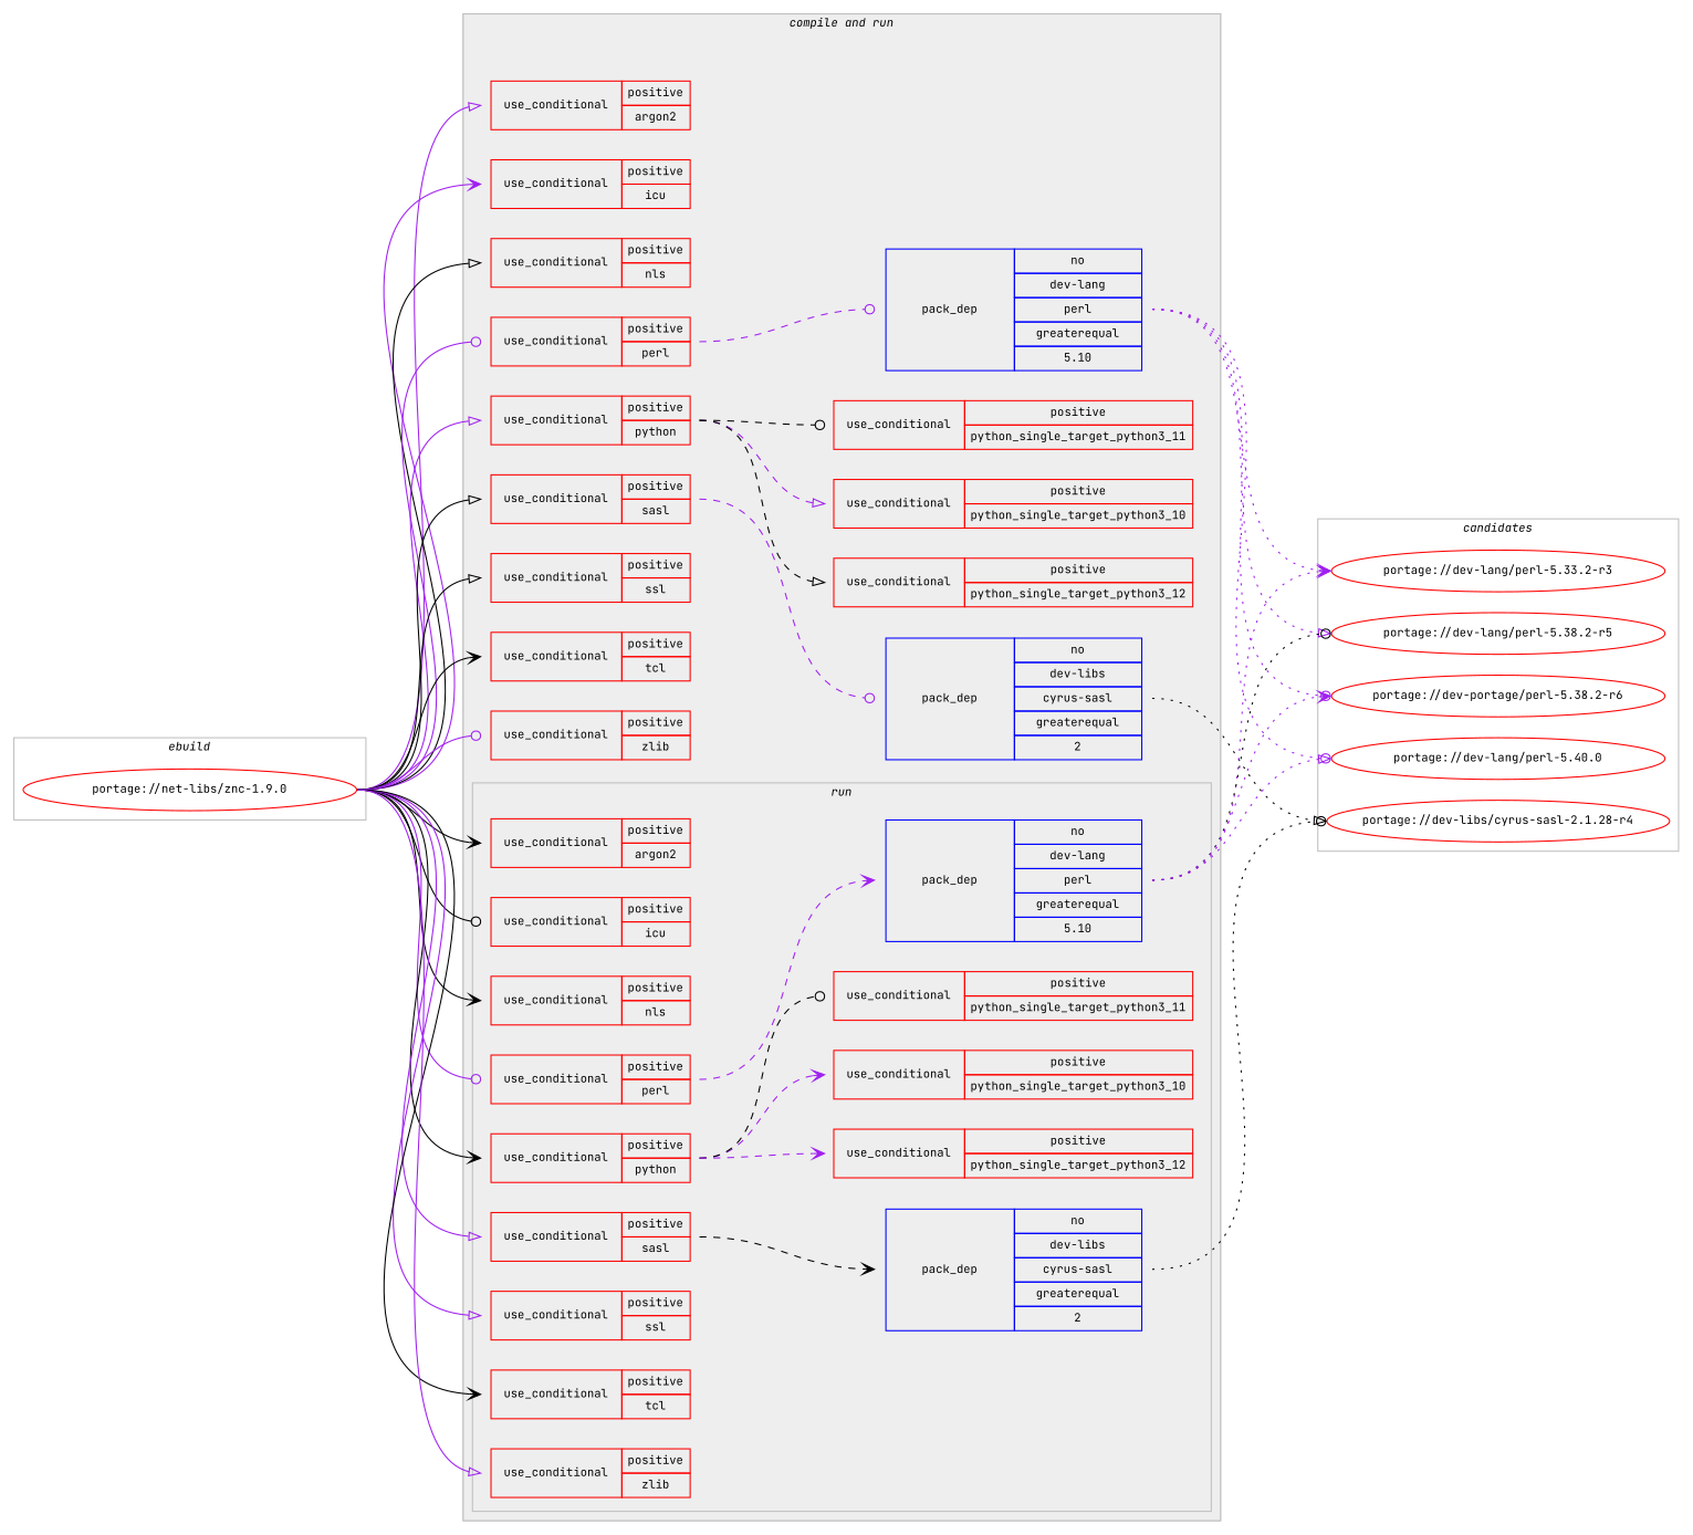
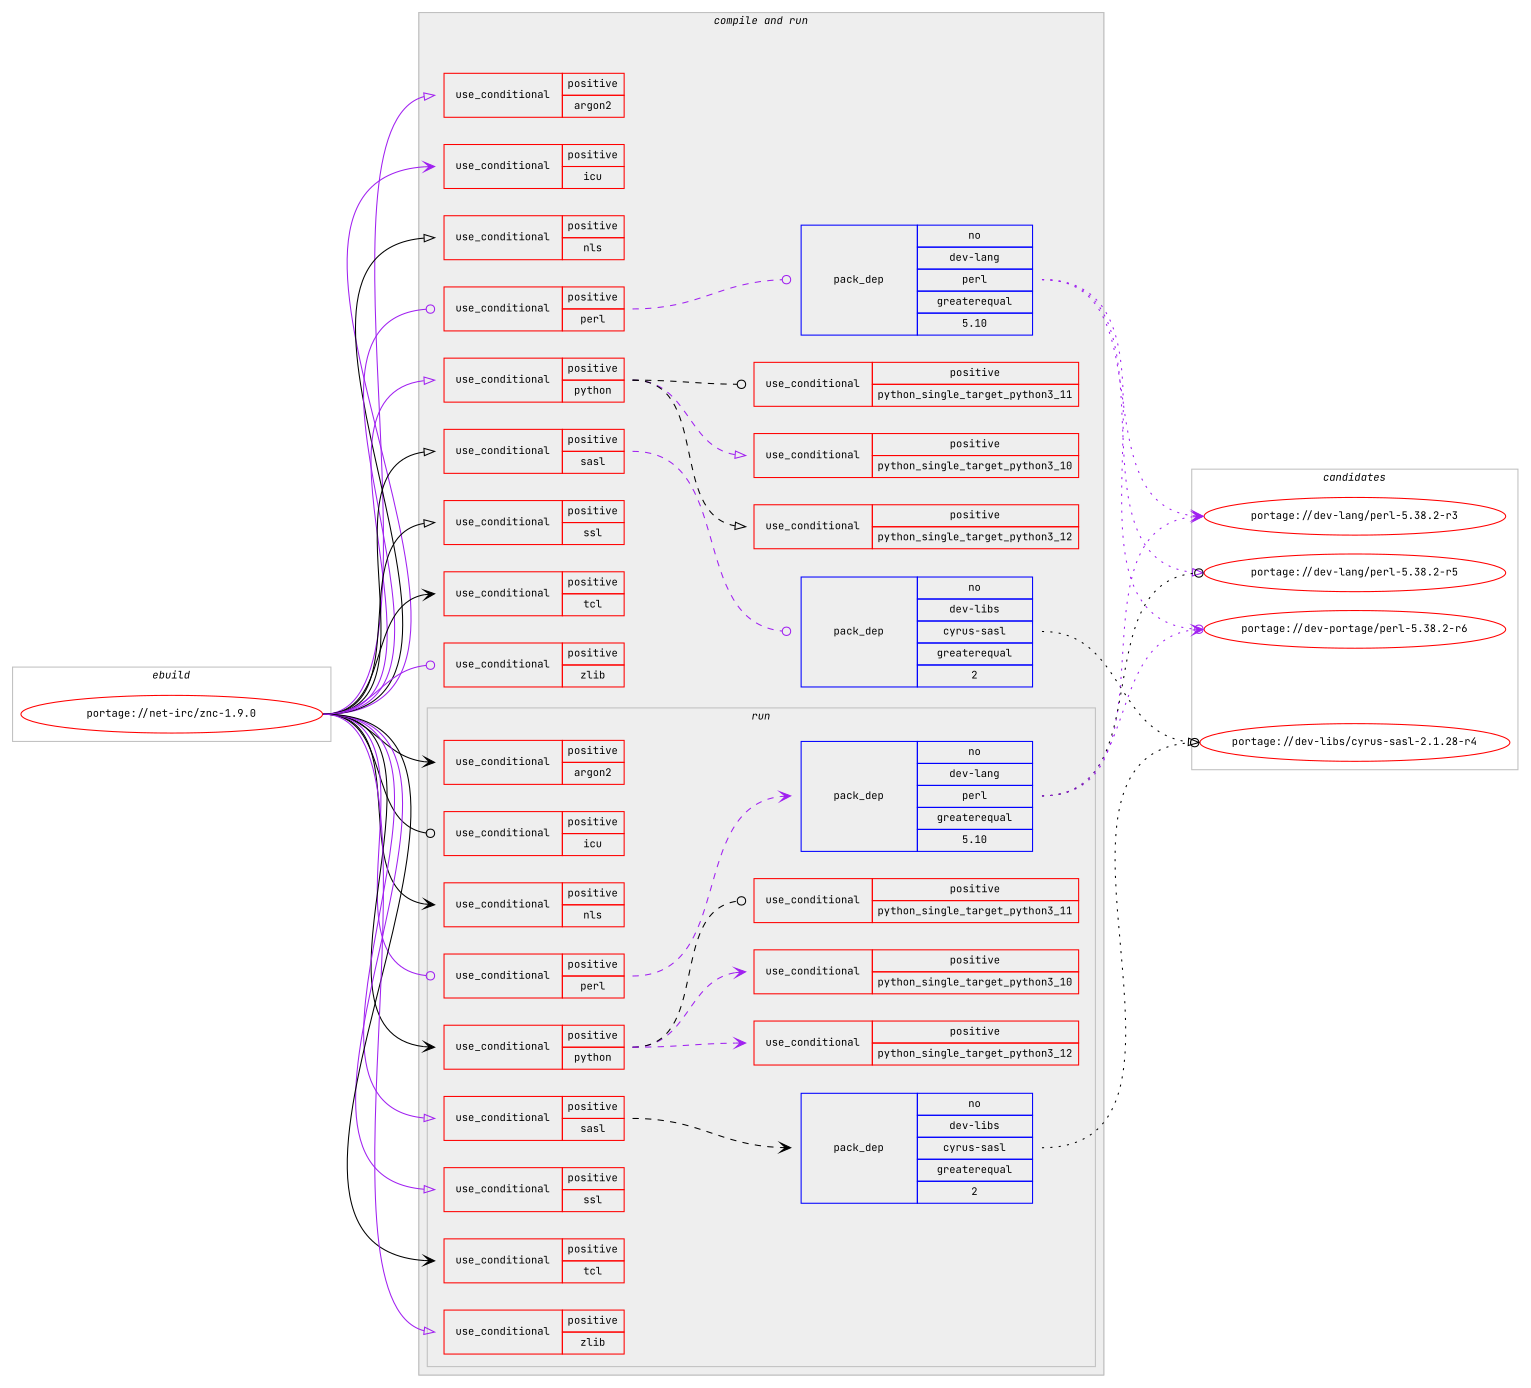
  digraph {
    compound=true
    concentrate=true
    fontname="JetBrains Mono"
    fontsize=10
    newrank=true
    rankdir=LR
    ranksep=1.5
    node [color=red fontname="JetBrains Mono" fontsize=10 shape=none]
    edge [arrowhead=onormal color=purple fontname="JetBrains Mono" headport=w style=solid tailport=e weight=20]
-   n1 [label="portage://net-libs/znc-1.9.0" width=4 shape=""]
+   n1 [label="portage://net-irc/znc-1.9.0" width=4 shape=""]
    n2 [label=<<TABLE BORDER="0" CELLBORDER="1" CELLSPACING="0" CELLPADDING="4"><TR><TD ROWSPAN="3" CELLPADDING="10">use_conditional</TD></TR><TR><TD>positive</TD></TR><TR><TD>argon2</TD></TR></TABLE>>]
    n3 [label=<<TABLE BORDER="0" CELLBORDER="1" CELLSPACING="0" CELLPADDING="4"><TR><TD ROWSPAN="3" CELLPADDING="10">use_conditional</TD></TR><TR><TD>positive</TD></TR><TR><TD>icu</TD></TR></TABLE>>]
    n4 [label=<<TABLE BORDER="0" CELLBORDER="1" CELLSPACING="0" CELLPADDING="4"><TR><TD ROWSPAN="3" CELLPADDING="10">use_conditional</TD></TR><TR><TD>positive</TD></TR><TR><TD>nls</TD></TR></TABLE>>]
    n5 [color=blue label=<<TABLE BORDER="0" CELLBORDER="1" CELLSPACING="0" CELLPADDING="4" WIDTH="220"><TR><TD ROWSPAN="6" CELLPADDING="30">pack_dep</TD></TR><TR><TD WIDTH="110">no</TD></TR><TR><TD>dev-lang</TD></TR><TR><TD>perl</TD></TR><TR><TD>greaterequal</TD></TR><TR><TD>5.10</TD></TR></TABLE>>]
    n6 [label=<<TABLE BORDER="0" CELLBORDER="1" CELLSPACING="0" CELLPADDING="4"><TR><TD ROWSPAN="3" CELLPADDING="10">use_conditional</TD></TR><TR><TD>positive</TD></TR><TR><TD>perl</TD></TR></TABLE>>]
    n7 [label=<<TABLE BORDER="0" CELLBORDER="1" CELLSPACING="0" CELLPADDING="4"><TR><TD ROWSPAN="3" CELLPADDING="10">use_conditional</TD></TR><TR><TD>positive</TD></TR><TR><TD>python_single_target_python3_10</TD></TR></TABLE>>]
    n8 [label=<<TABLE BORDER="0" CELLBORDER="1" CELLSPACING="0" CELLPADDING="4"><TR><TD ROWSPAN="3" CELLPADDING="10">use_conditional</TD></TR><TR><TD>positive</TD></TR><TR><TD>python_single_target_python3_11</TD></TR></TABLE>>]
    n9 [label=<<TABLE BORDER="0" CELLBORDER="1" CELLSPACING="0" CELLPADDING="4"><TR><TD ROWSPAN="3" CELLPADDING="10">use_conditional</TD></TR><TR><TD>positive</TD></TR><TR><TD>python_single_target_python3_12</TD></TR></TABLE>>]
    n10 [label=<<TABLE BORDER="0" CELLBORDER="1" CELLSPACING="0" CELLPADDING="4"><TR><TD ROWSPAN="3" CELLPADDING="10">use_conditional</TD></TR><TR><TD>positive</TD></TR><TR><TD>python</TD></TR></TABLE>>]
    n11 [color=blue label=<<TABLE BORDER="0" CELLBORDER="1" CELLSPACING="0" CELLPADDING="4" WIDTH="220"><TR><TD ROWSPAN="6" CELLPADDING="30">pack_dep</TD></TR><TR><TD WIDTH="110">no</TD></TR><TR><TD>dev-libs</TD></TR><TR><TD>cyrus-sasl</TD></TR><TR><TD>greaterequal</TD></TR><TR><TD>2</TD></TR></TABLE>>]
    n12 [label=<<TABLE BORDER="0" CELLBORDER="1" CELLSPACING="0" CELLPADDING="4"><TR><TD ROWSPAN="3" CELLPADDING="10">use_conditional</TD></TR><TR><TD>positive</TD></TR><TR><TD>sasl</TD></TR></TABLE>>]
    n13 [label=<<TABLE BORDER="0" CELLBORDER="1" CELLSPACING="0" CELLPADDING="4"><TR><TD ROWSPAN="3" CELLPADDING="10">use_conditional</TD></TR><TR><TD>positive</TD></TR><TR><TD>ssl</TD></TR></TABLE>>]
    n14 [label=<<TABLE BORDER="0" CELLBORDER="1" CELLSPACING="0" CELLPADDING="4"><TR><TD ROWSPAN="3" CELLPADDING="10">use_conditional</TD></TR><TR><TD>positive</TD></TR><TR><TD>tcl</TD></TR></TABLE>>]
    n15 [label=<<TABLE BORDER="0" CELLBORDER="1" CELLSPACING="0" CELLPADDING="4"><TR><TD ROWSPAN="3" CELLPADDING="10">use_conditional</TD></TR><TR><TD>positive</TD></TR><TR><TD>zlib</TD></TR></TABLE>>]
    n16 [label=<<TABLE BORDER="0" CELLBORDER="1" CELLSPACING="0" CELLPADDING="4"><TR><TD ROWSPAN="3" CELLPADDING="10">use_conditional</TD></TR><TR><TD>positive</TD></TR><TR><TD>argon2</TD></TR></TABLE>>]
    n17 [label=<<TABLE BORDER="0" CELLBORDER="1" CELLSPACING="0" CELLPADDING="4"><TR><TD ROWSPAN="3" CELLPADDING="10">use_conditional</TD></TR><TR><TD>positive</TD></TR><TR><TD>icu</TD></TR></TABLE>>]
    n18 [label=<<TABLE BORDER="0" CELLBORDER="1" CELLSPACING="0" CELLPADDING="4"><TR><TD ROWSPAN="3" CELLPADDING="10">use_conditional</TD></TR><TR><TD>positive</TD></TR><TR><TD>nls</TD></TR></TABLE>>]
    n19 [color=blue label=<<TABLE BORDER="0" CELLBORDER="1" CELLSPACING="0" CELLPADDING="4" WIDTH="220"><TR><TD ROWSPAN="6" CELLPADDING="30">pack_dep</TD></TR><TR><TD WIDTH="110">no</TD></TR><TR><TD>dev-lang</TD></TR><TR><TD>perl</TD></TR><TR><TD>greaterequal</TD></TR><TR><TD>5.10</TD></TR></TABLE>>]
    n20 [label=<<TABLE BORDER="0" CELLBORDER="1" CELLSPACING="0" CELLPADDING="4"><TR><TD ROWSPAN="3" CELLPADDING="10">use_conditional</TD></TR><TR><TD>positive</TD></TR><TR><TD>perl</TD></TR></TABLE>>]
    n21 [label=<<TABLE BORDER="0" CELLBORDER="1" CELLSPACING="0" CELLPADDING="4"><TR><TD ROWSPAN="3" CELLPADDING="10">use_conditional</TD></TR><TR><TD>positive</TD></TR><TR><TD>python_single_target_python3_10</TD></TR></TABLE>>]
    n22 [label=<<TABLE BORDER="0" CELLBORDER="1" CELLSPACING="0" CELLPADDING="4"><TR><TD ROWSPAN="3" CELLPADDING="10">use_conditional</TD></TR><TR><TD>positive</TD></TR><TR><TD>python_single_target_python3_11</TD></TR></TABLE>>]
    n23 [label=<<TABLE BORDER="0" CELLBORDER="1" CELLSPACING="0" CELLPADDING="4"><TR><TD ROWSPAN="3" CELLPADDING="10">use_conditional</TD></TR><TR><TD>positive</TD></TR><TR><TD>python_single_target_python3_12</TD></TR></TABLE>>]
    n24 [label=<<TABLE BORDER="0" CELLBORDER="1" CELLSPACING="0" CELLPADDING="4"><TR><TD ROWSPAN="3" CELLPADDING="10">use_conditional</TD></TR><TR><TD>positive</TD></TR><TR><TD>python</TD></TR></TABLE>>]
    n25 [color=blue label=<<TABLE BORDER="0" CELLBORDER="1" CELLSPACING="0" CELLPADDING="4" WIDTH="220"><TR><TD ROWSPAN="6" CELLPADDING="30">pack_dep</TD></TR><TR><TD WIDTH="110">no</TD></TR><TR><TD>dev-libs</TD></TR><TR><TD>cyrus-sasl</TD></TR><TR><TD>greaterequal</TD></TR><TR><TD>2</TD></TR></TABLE>>]
    n26 [label=<<TABLE BORDER="0" CELLBORDER="1" CELLSPACING="0" CELLPADDING="4"><TR><TD ROWSPAN="3" CELLPADDING="10">use_conditional</TD></TR><TR><TD>positive</TD></TR><TR><TD>sasl</TD></TR></TABLE>>]
    n27 [label=<<TABLE BORDER="0" CELLBORDER="1" CELLSPACING="0" CELLPADDING="4"><TR><TD ROWSPAN="3" CELLPADDING="10">use_conditional</TD></TR><TR><TD>positive</TD></TR><TR><TD>ssl</TD></TR></TABLE>>]
    n28 [label=<<TABLE BORDER="0" CELLBORDER="1" CELLSPACING="0" CELLPADDING="4"><TR><TD ROWSPAN="3" CELLPADDING="10">use_conditional</TD></TR><TR><TD>positive</TD></TR><TR><TD>tcl</TD></TR></TABLE>>]
    n29 [label=<<TABLE BORDER="0" CELLBORDER="1" CELLSPACING="0" CELLPADDING="4"><TR><TD ROWSPAN="3" CELLPADDING="10">use_conditional</TD></TR><TR><TD>positive</TD></TR><TR><TD>zlib</TD></TR></TABLE>>]
-   n30 [label="portage://dev-lang/perl-5.33.2-r3" width=4 shape=""]
+   n30 [label="portage://dev-lang/perl-5.38.2-r3" width=4 shape=""]
    n31 [label="portage://dev-lang/perl-5.38.2-r5" width=4 shape=""]
    n32 [label="portage://dev-portage/perl-5.38.2-r6" width=4 shape=""]
-   n33 [label="portage://dev-lang/perl-5.40.0" width=4 shape=""]
    n34 [label="portage://dev-libs/cyrus-sasl-2.1.28-r4" width=4 shape=""]
    subgraph cluster_1 {
      color=gray
      label=<<i>ebuild</i>>
      rank=same
      n1
    }
    subgraph cluster_2 {
      color=gray
      label=<<i>dependencies</i>>
      subgraph cluster_3 {
        color=gray
        fillcolor="#eeeeee"
        label=<<i>compile</i>>
        style=filled
        subgraph sub_4 {
          color=gray
          fillcolor="#eeeeee"
          label=<<i>compile</i>>
          style=filled
          n2
        }
        subgraph sub_5 {
          color=gray
          fillcolor="#eeeeee"
          label=<<i>compile</i>>
          style=filled
          n3
        }
        subgraph sub_6 {
          color=gray
          fillcolor="#eeeeee"
          label=<<i>compile</i>>
          style=filled
          n4
        }
        subgraph sub_7 {
          color=gray
          fillcolor="#eeeeee"
          label=<<i>compile</i>>
          style=filled
          n6
          subgraph sub_8 {
            color=gray
            fillcolor="#eeeeee"
            label=<<i>compile</i>>
            style=filled
            n5
          }
        }
        subgraph sub_9 {
          color=gray
          fillcolor="#eeeeee"
          label=<<i>compile</i>>
          style=filled
          n10
          subgraph sub_10 {
            color=gray
            fillcolor="#eeeeee"
            label=<<i>compile</i>>
            style=filled
            n7
          }
          subgraph sub_11 {
            color=gray
            fillcolor="#eeeeee"
            label=<<i>compile</i>>
            style=filled
            n8
          }
          subgraph sub_12 {
            color=gray
            fillcolor="#eeeeee"
            label=<<i>compile</i>>
            style=filled
            n9
          }
        }
        subgraph sub_13 {
          color=gray
          fillcolor="#eeeeee"
          label=<<i>compile</i>>
          style=filled
          n12
          subgraph sub_14 {
            color=gray
            fillcolor="#eeeeee"
            label=<<i>compile</i>>
            style=filled
            n11
          }
        }
        subgraph sub_15 {
          color=gray
          fillcolor="#eeeeee"
          label=<<i>compile</i>>
          style=filled
          n13
        }
        subgraph sub_16 {
          color=gray
          fillcolor="#eeeeee"
          label=<<i>compile</i>>
          style=filled
          n14
        }
        subgraph sub_17 {
          color=gray
          fillcolor="#eeeeee"
          label=<<i>compile</i>>
          style=filled
          n15
        }
      }
      subgraph cluster_18 {
        color=gray
        fillcolor="#eeeeee"
        label=<<i>compile and run</i>>
        style=filled
      }
      subgraph cluster_19 {
        color=gray
        fillcolor="#eeeeee"
        label=<<i>run</i>>
        style=filled
        subgraph sub_20 {
          color=gray
          fillcolor="#eeeeee"
          label=<<i>run</i>>
          style=filled
          n16
        }
        subgraph sub_21 {
          color=gray
          fillcolor="#eeeeee"
          label=<<i>run</i>>
          style=filled
          n17
        }
        subgraph sub_22 {
          color=gray
          fillcolor="#eeeeee"
          label=<<i>run</i>>
          style=filled
          n18
        }
        subgraph sub_23 {
          color=gray
          fillcolor="#eeeeee"
          label=<<i>run</i>>
          style=filled
          n20
          subgraph sub_24 {
            color=gray
            fillcolor="#eeeeee"
            label=<<i>run</i>>
            style=filled
            n19
          }
        }
        subgraph sub_25 {
          color=gray
          fillcolor="#eeeeee"
          label=<<i>run</i>>
          style=filled
          n24
          subgraph sub_26 {
            color=gray
            fillcolor="#eeeeee"
            label=<<i>run</i>>
            style=filled
            n21
          }
          subgraph sub_27 {
            color=gray
            fillcolor="#eeeeee"
            label=<<i>run</i>>
            style=filled
            n22
          }
          subgraph sub_28 {
            color=gray
            fillcolor="#eeeeee"
            label=<<i>run</i>>
            style=filled
            n23
          }
        }
        subgraph sub_29 {
          color=gray
          fillcolor="#eeeeee"
          label=<<i>run</i>>
          style=filled
          n26
          subgraph sub_30 {
            color=gray
            fillcolor="#eeeeee"
            label=<<i>run</i>>
            style=filled
            n25
          }
        }
        subgraph sub_31 {
          color=gray
          fillcolor="#eeeeee"
          label=<<i>run</i>>
          style=filled
          n27
        }
        subgraph sub_32 {
          color=gray
          fillcolor="#eeeeee"
          label=<<i>run</i>>
          style=filled
          n28
        }
        subgraph sub_33 {
          color=gray
          fillcolor="#eeeeee"
          label=<<i>run</i>>
          style=filled
          n29
        }
      }
    }
    subgraph cluster_34 {
      color=gray
      label=<<i>candidates</i>>
      rank=same
      subgraph sub_35 {
        color=black
        label=<<i>candidates</i>>
        nodesep=1
        rank=same
        n30
        n31
        n32
-       n33
      }
      subgraph sub_36 {
        color=black
        label=<<i>candidates</i>>
        nodesep=1
        rank=same
        n30
        n31
        n32
-       n33
      }
      subgraph sub_37 {
        color=black
        label=<<i>candidates</i>>
        nodesep=1
        rank=same
        n34
      }
      subgraph sub_38 {
        color=black
        label=<<i>candidates</i>>
        nodesep=1
        rank=same
        n34
      }
    }
    n1 -> n2
    n1 -> n3 [arrowhead=vee]
    n1 -> n4 [color=black]
    n1 -> n6 [arrowhead=odot]
    n1 -> n10
    n1 -> n12 [color=black]
    n1 -> n13 [color=black]
    n1 -> n14 [arrowhead=vee color=black]
    n1 -> n15 [arrowhead=odot]
    n1 -> n16 [arrowhead=vee color=black]
    n1 -> n17 [arrowhead=odot color=black]
    n1 -> n18 [arrowhead=vee color=black]
    n1 -> n20 [arrowhead=odot]
    n1 -> n24 [arrowhead=vee color=black]
    n1 -> n26
    n1 -> n27
    n1 -> n28 [arrowhead=vee color=black]
    n1 -> n29
    n5 -> n30 [arrowhead=vee style=dotted weight=100]
    n5 -> n31 [style=dotted weight=100]
    n5 -> n32 [arrowhead=odot style=dotted weight=100]
-   n5 -> n33 [arrowhead=odot style=dotted weight=100]
    n6 -> n5 [arrowhead=odot style=dashed]
    n10 -> n7 [style=dashed]
    n10 -> n8 [arrowhead=odot color=black style=dashed]
    n10 -> n9 [color=black style=dashed]
    n11 -> n34 [color=black style=dotted weight=100]
    n12 -> n11 [arrowhead=odot style=dashed]
    n19 -> n30 [arrowhead=vee style=dotted weight=100]
    n19 -> n31 [arrowhead=odot color=black style=dotted weight=100]
    n19 -> n32 [arrowhead=vee style=dotted weight=100]
-   n19 -> n33 [style=dotted weight=100]
    n20 -> n19 [arrowhead=vee style=dashed]
    n24 -> n21 [arrowhead=vee style=dashed]
    n24 -> n22 [arrowhead=odot color=black style=dashed]
    n24 -> n23 [arrowhead=vee style=dashed]
    n25 -> n34 [arrowhead=odot color=black style=dotted weight=100]
    n26 -> n25 [arrowhead=vee color=black style=dashed]
  }
